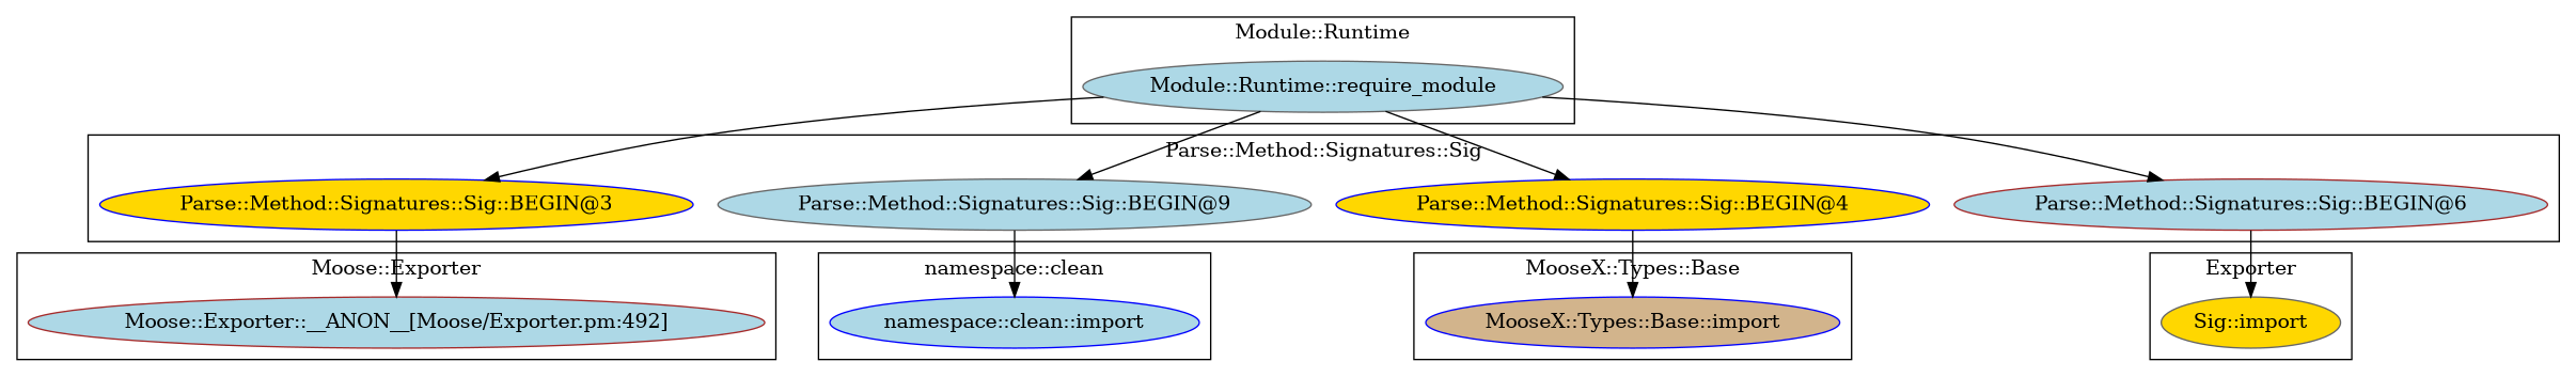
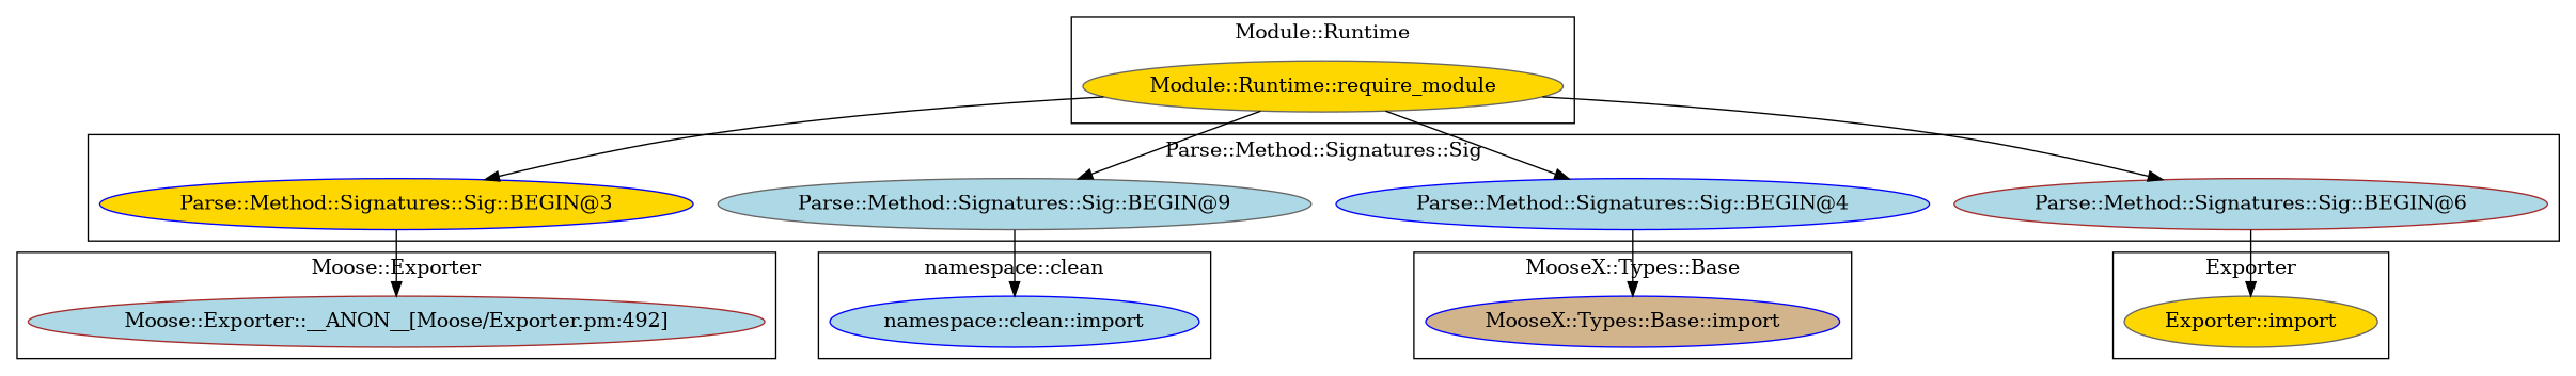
  digraph {
    node [color=blue fillcolor=lightblue style=filled]
    "Parse::Method::Signatures::Sig::BEGIN@3" [fillcolor=gold]
    n2 [color=gray40 label="Parse::Method::Signatures::Sig::BEGIN@9"]
-   "Parse::Method::Signatures::Sig::BEGIN@4" [fillcolor=gold]
+   "Parse::Method::Signatures::Sig::BEGIN@4"
    "Parse::Method::Signatures::Sig::BEGIN@6" [color=brown]
    "namespace::clean::import"
-   "Module::Runtime::require_module" [color=gray40]
-   "Exporter::import" [color=gray40 fillcolor=gold label="Sig::import"]
+   "Module::Runtime::require_module" [color=gray40 fillcolor=gold]
+   "Exporter::import" [color=gray40 fillcolor=gold]
    "MooseX::Types::Base::import" [fillcolor=tan]
    "Moose::Exporter::__ANON__[Moose/Exporter.pm:492]" [color=brown]
    subgraph cluster_1 {
      label="Parse::Method::Signatures::Sig"
      "Parse::Method::Signatures::Sig::BEGIN@3"
      n2
      "Parse::Method::Signatures::Sig::BEGIN@4"
      "Parse::Method::Signatures::Sig::BEGIN@6"
    }
    subgraph cluster_2 {
      label="namespace::clean"
      "namespace::clean::import"
    }
    subgraph cluster_3 {
      label="Module::Runtime"
      "Module::Runtime::require_module"
    }
    subgraph cluster_4 {
      label=Exporter
      "Exporter::import"
    }
    subgraph cluster_5 {
      label="MooseX::Types::Base"
      "MooseX::Types::Base::import"
    }
    subgraph cluster_6 {
      label="Moose::Exporter"
      "Moose::Exporter::__ANON__[Moose/Exporter.pm:492]"
    }
    "Parse::Method::Signatures::Sig::BEGIN@3" -> "Moose::Exporter::__ANON__[Moose/Exporter.pm:492]"
    n2 -> "namespace::clean::import"
    "Parse::Method::Signatures::Sig::BEGIN@4" -> "MooseX::Types::Base::import"
    "Parse::Method::Signatures::Sig::BEGIN@6" -> "Exporter::import"
    "Module::Runtime::require_module" -> "Parse::Method::Signatures::Sig::BEGIN@3"
    "Module::Runtime::require_module" -> n2
    "Module::Runtime::require_module" -> "Parse::Method::Signatures::Sig::BEGIN@4"
    "Module::Runtime::require_module" -> "Parse::Method::Signatures::Sig::BEGIN@6"
  }
